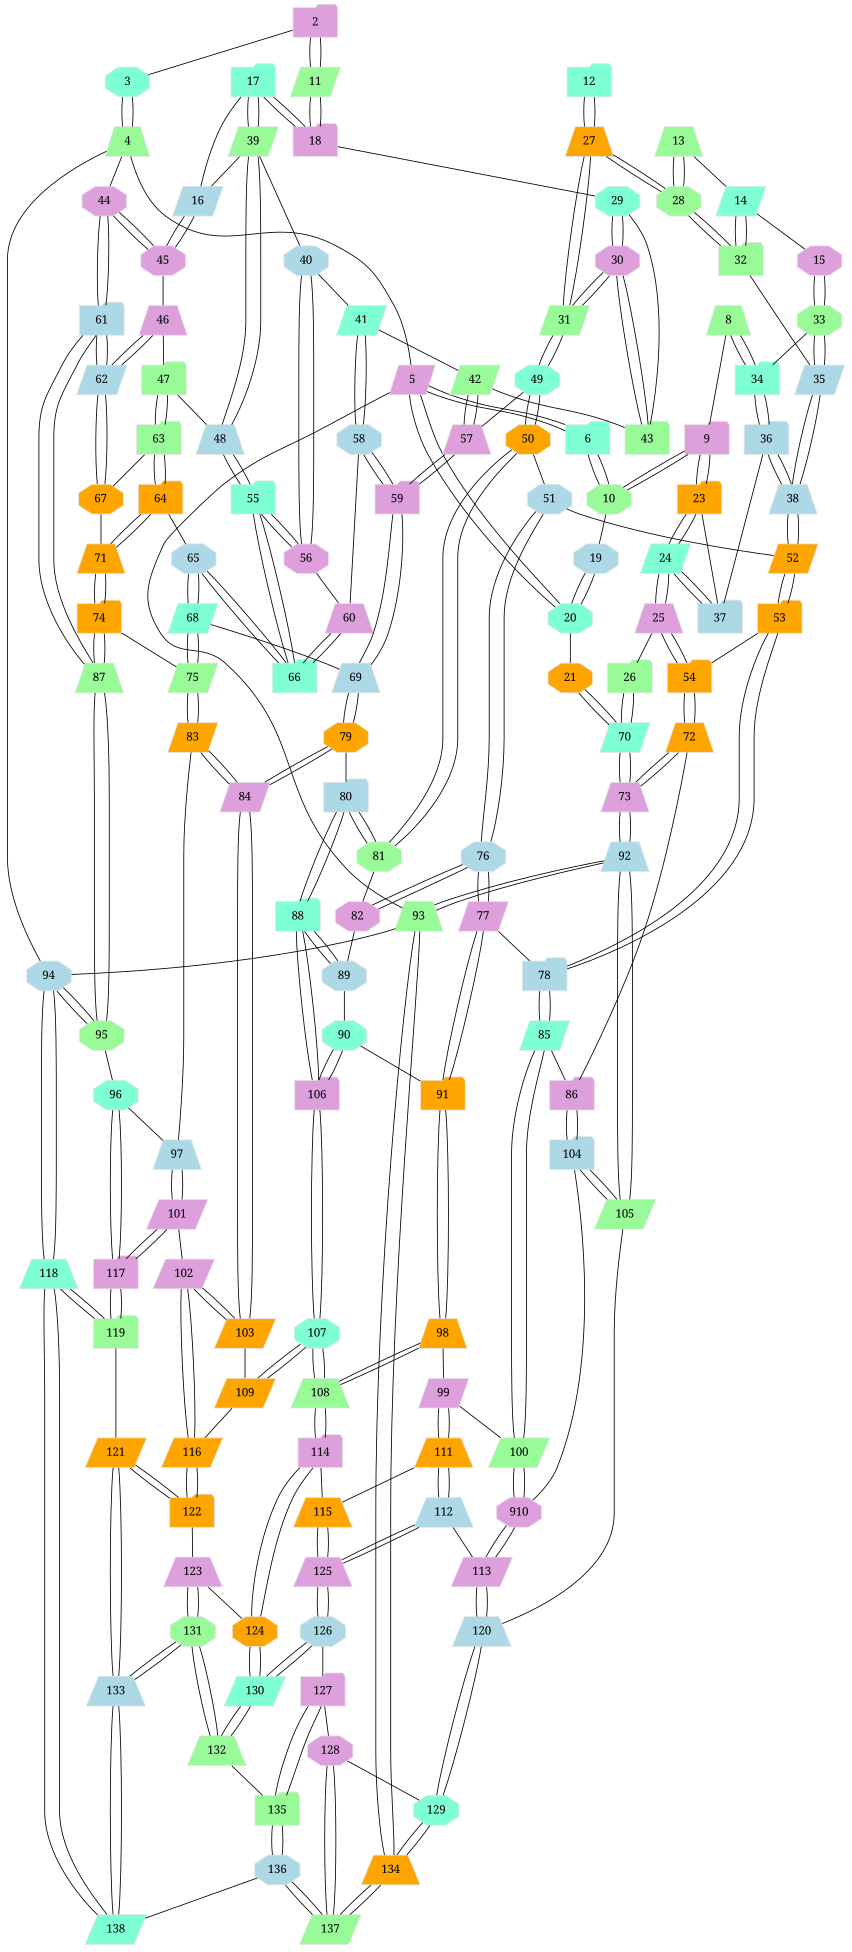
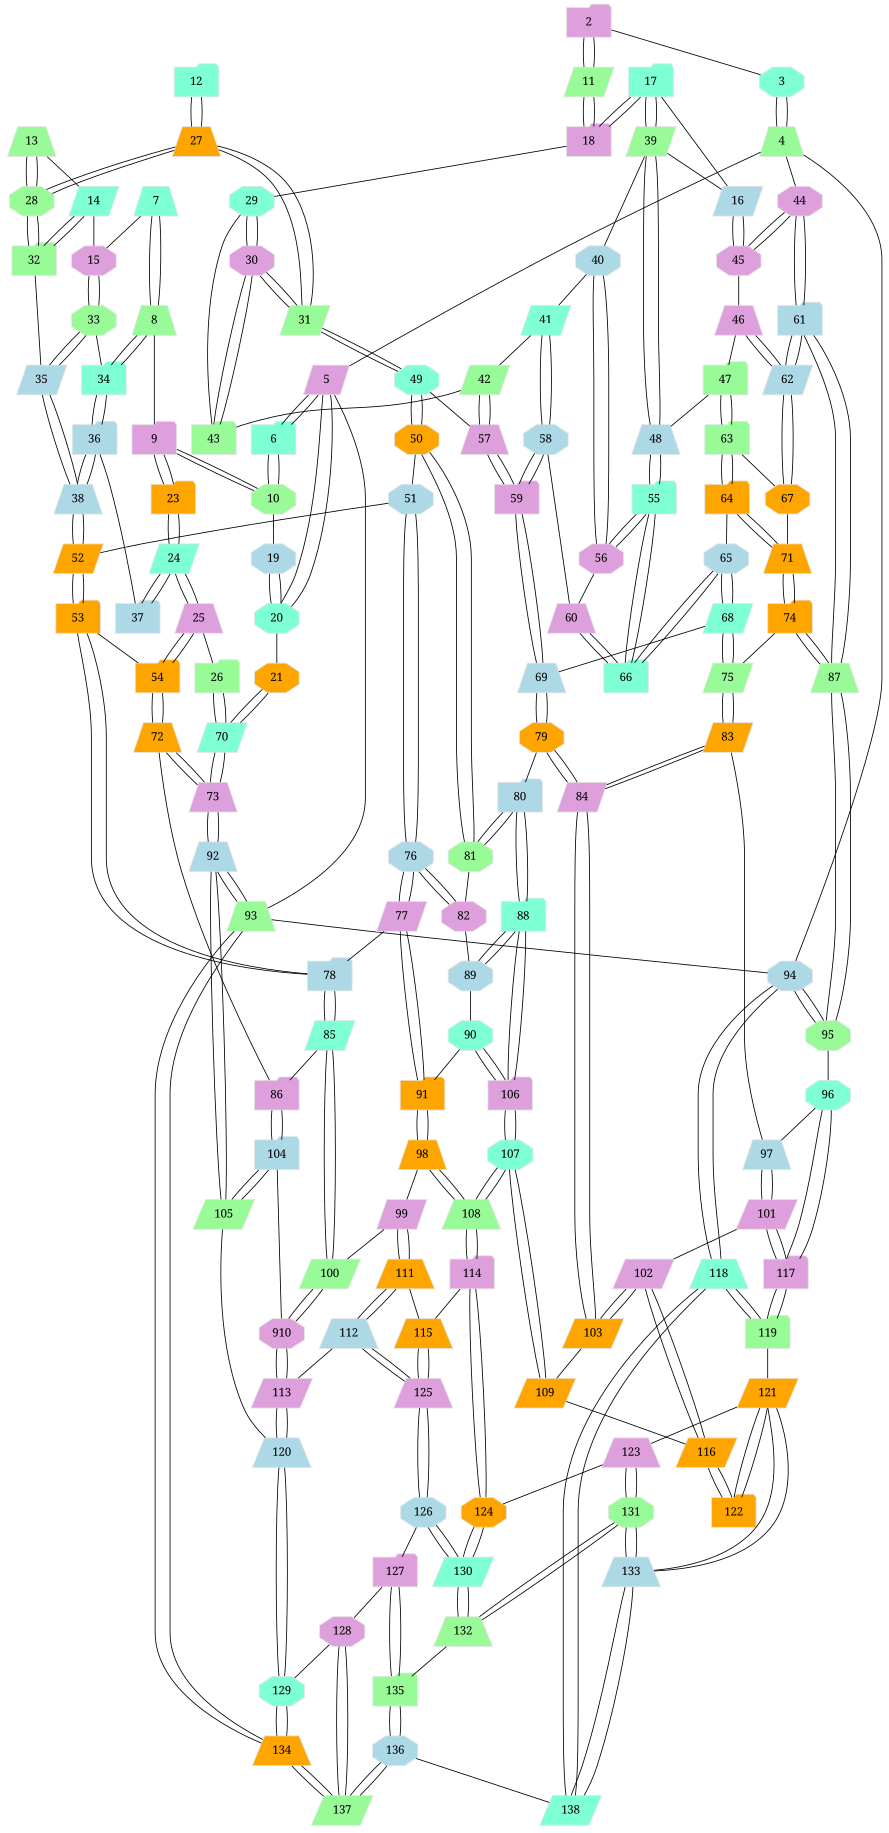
  graph {
    fontname="Noto Serif"
    node [color=gray90 fillcolor=plum fontname="Noto Serif" shape=octagon style=filled]
    edge [fontname="Noto Serif"]
    2 [shape=folder]
    3 [fillcolor=aquamarine]
    11 [fillcolor=palegreen shape=parallelogram]
+   7 [fillcolor=aquamarine shape=trapezium]
    8 [fillcolor=palegreen shape=trapezium]
    15
    4 [fillcolor=palegreen shape=trapezium]
    18 [shape=folder]
    5 [shape=parallelogram]
    44
    94 [fillcolor=lightblue]
    16 [fillcolor=lightblue shape=parallelogram]
    17 [fillcolor=aquamarine shape=folder]
    45
    6 [fillcolor=aquamarine shape=folder]
    20 [fillcolor=aquamarine]
    93 [fillcolor=palegreen shape=trapezium]
    61 [fillcolor=lightblue shape=folder]
    95 [fillcolor=palegreen]
    118 [fillcolor=aquamarine shape=trapezium]
    10 [fillcolor=palegreen]
    21 [fillcolor=orange]
    134 [fillcolor=orange shape=trapezium]
    19 [fillcolor=lightblue]
    9 [shape=folder]
    34 [fillcolor=aquamarine shape=folder]
    33 [fillcolor=palegreen]
    23 [fillcolor=orange shape=folder]
    36 [fillcolor=lightblue shape=folder]
    24 [fillcolor=aquamarine shape=parallelogram]
    37 [fillcolor=lightblue shape=folder]
    12 [fillcolor=aquamarine shape=folder]
    27 [fillcolor=orange shape=trapezium]
    29 [fillcolor=aquamarine]
    13 [fillcolor=palegreen shape=trapezium]
    14 [fillcolor=aquamarine shape=parallelogram]
    28 [fillcolor=palegreen]
    31 [fillcolor=palegreen shape=parallelogram]
    32 [fillcolor=palegreen shape=folder]
    35 [fillcolor=lightblue shape=parallelogram]
    39 [fillcolor=palegreen shape=parallelogram]
    46 [shape=trapezium]
    40 [fillcolor=lightblue]
    48 [fillcolor=lightblue shape=trapezium]
    30
    43 [fillcolor=palegreen shape=folder]
    70 [fillcolor=aquamarine shape=parallelogram]
    73 [shape=trapezium]
    26 [fillcolor=palegreen shape=folder]
    25 [shape=trapezium]
    54 [fillcolor=orange shape=folder]
    72 [fillcolor=orange shape=trapezium]
    49 [fillcolor=aquamarine]
    57 [shape=trapezium]
    50 [fillcolor=orange]
    38 [fillcolor=lightblue shape=trapezium]
    52 [fillcolor=orange shape=parallelogram]
    53 [fillcolor=orange shape=folder]
    41 [fillcolor=aquamarine shape=parallelogram]
    56
    55 [fillcolor=aquamarine shape=folder]
    42 [fillcolor=palegreen shape=parallelogram]
    58 [fillcolor=lightblue]
    60 [shape=trapezium]
    59 [shape=folder]
    62 [fillcolor=lightblue shape=parallelogram]
    87 [fillcolor=palegreen shape=trapezium]
    47 [fillcolor=palegreen shape=folder]
    63 [fillcolor=palegreen shape=folder]
    67 [fillcolor=orange]
    64 [fillcolor=orange shape=folder]
    66 [fillcolor=aquamarine shape=folder]
    51 [fillcolor=lightblue]
    81 [fillcolor=palegreen]
    76 [fillcolor=lightblue]
    82
    77 [shape=parallelogram]
    78 [fillcolor=lightblue shape=folder]
    85 [fillcolor=aquamarine shape=parallelogram]
    86 [shape=folder]
    69 [fillcolor=lightblue shape=trapezium]
    79 [fillcolor=orange]
    71 [fillcolor=orange shape=trapezium]
    65 [fillcolor=lightblue]
    68 [fillcolor=aquamarine shape=parallelogram]
    74 [fillcolor=orange shape=folder]
    75 [fillcolor=palegreen shape=parallelogram]
    83 [fillcolor=orange shape=parallelogram]
    80 [fillcolor=lightblue shape=folder]
    84 [shape=parallelogram]
    92 [fillcolor=lightblue shape=trapezium]
    104 [fillcolor=lightblue shape=folder]
    105 [fillcolor=palegreen shape=parallelogram]
    97 [fillcolor=lightblue shape=trapezium]
    91 [fillcolor=orange shape=folder]
    89 [fillcolor=lightblue]
    98 [fillcolor=orange shape=trapezium]
    100 [fillcolor=palegreen shape=parallelogram]
    88 [fillcolor=aquamarine shape=folder]
    103 [fillcolor=orange shape=parallelogram]
    106 [shape=folder]
    90 [fillcolor=aquamarine]
    101 [shape=parallelogram]
    109 [fillcolor=orange shape=parallelogram]
    n105 [label=910]
    96 [fillcolor=aquamarine]
    107 [fillcolor=aquamarine]
    99 [shape=parallelogram]
    108 [fillcolor=palegreen shape=trapezium]
    120 [fillcolor=lightblue shape=trapezium]
    137 [fillcolor=palegreen shape=parallelogram]
    119 [fillcolor=palegreen shape=folder]
    138 [fillcolor=aquamarine shape=parallelogram]
    117 [shape=folder]
    102 [shape=parallelogram]
    111 [fillcolor=orange shape=trapezium]
    114 [shape=folder]
    112 [fillcolor=lightblue shape=trapezium]
    115 [fillcolor=orange shape=trapezium]
    113 [shape=parallelogram]
    116 [fillcolor=orange shape=parallelogram]
    122 [fillcolor=orange shape=folder]
    129 [fillcolor=aquamarine]
    124 [fillcolor=orange]
    125 [shape=trapezium]
    126 [fillcolor=lightblue]
    130 [fillcolor=aquamarine shape=parallelogram]
    123 [shape=trapezium]
    121 [fillcolor=orange shape=parallelogram]
    133 [fillcolor=lightblue shape=trapezium]
    131 [fillcolor=palegreen]
    132 [fillcolor=palegreen shape=trapezium]
    127 [shape=folder]
    128
    135 [fillcolor=palegreen shape=folder]
    136 [fillcolor=lightblue]
    2 -- 3
    2 -- 11
    2 -- 11
    3 -- 4
    3 -- 4
    11 -- 18
    11 -- 18
+   7 -- 8
+   7 -- 8
+   7 -- 15
    8 -- 9
    8 -- 34
    8 -- 34
    15 -- 33
    15 -- 33
    4 -- 5
    4 -- 44
    4 -- 94
    18 -- 29
    5 -- 6
    5 -- 6
    5 -- 20
    5 -- 20
    5 -- 93
    44 -- 45
    44 -- 45
    44 -- 61
    44 -- 61
    94 -- 95
    94 -- 95
    94 -- 118
    94 -- 118
    16 -- 17
    16 -- 45
    16 -- 45
    17 -- 18
    17 -- 18
    17 -- 39
    17 -- 39
    45 -- 46
    6 -- 10
    6 -- 10
    20 -- 21
    93 -- 94
    93 -- 134
    93 -- 134
    61 -- 62
    61 -- 62
    61 -- 87
    61 -- 87
    95 -- 96
    118 -- 119
    118 -- 119
    118 -- 138
    118 -- 138
    10 -- 19
    21 -- 70
    21 -- 70
    134 -- 137
    134 -- 137
    19 -- 20
    19 -- 20
    9 -- 10
    9 -- 10
    9 -- 23
    9 -- 23
    34 -- 36
    34 -- 36
    33 -- 34
    33 -- 35
    33 -- 35
    23 -- 24
    23 -- 24
-   23 -- 37
    36 -- 37
    36 -- 38
    36 -- 38
    24 -- 37
    24 -- 37
    24 -- 25
    24 -- 25
    12 -- 27
    12 -- 27
    27 -- 28
    27 -- 28
    27 -- 31
    27 -- 31
    29 -- 30
    29 -- 30
    29 -- 43
    13 -- 14
    13 -- 28
    13 -- 28
    14 -- 15
    14 -- 32
    14 -- 32
    28 -- 32
    28 -- 32
    31 -- 49
    31 -- 49
    32 -- 35
    35 -- 38
    35 -- 38
    39 -- 16
    39 -- 40
    39 -- 48
    39 -- 48
    46 -- 62
    46 -- 62
    46 -- 47
    40 -- 41
    40 -- 56
    40 -- 56
    48 -- 55
    48 -- 55
    30 -- 31
    30 -- 31
    30 -- 43
    30 -- 43
    70 -- 73
    70 -- 73
    73 -- 92
    73 -- 92
    26 -- 70
    26 -- 70
    25 -- 26
    25 -- 54
    25 -- 54
    54 -- 72
    54 -- 72
    72 -- 73
    72 -- 73
    72 -- 86
    49 -- 57
    49 -- 50
    49 -- 50
    57 -- 59
    57 -- 59
    50 -- 51
    50 -- 81
    50 -- 81
    38 -- 52
    38 -- 52
    52 -- 53
    52 -- 53
    53 -- 54
    53 -- 78
    53 -- 78
    41 -- 42
    41 -- 58
    41 -- 58
    56 -- 60
    55 -- 56
    55 -- 56
    55 -- 66
    55 -- 66
    42 -- 43
    42 -- 57
    42 -- 57
    58 -- 60
    58 -- 59
    58 -- 59
    60 -- 66
    60 -- 66
    59 -- 69
    59 -- 69
    62 -- 67
    62 -- 67
    87 -- 95
    87 -- 95
    47 -- 48
    47 -- 63
    47 -- 63
    63 -- 67
    63 -- 64
    63 -- 64
    67 -- 71
    64 -- 71
    64 -- 71
    64 -- 65
    51 -- 52
    51 -- 76
    51 -- 76
    81 -- 82
    76 -- 82
    76 -- 82
    76 -- 77
    76 -- 77
    82 -- 89
    77 -- 78
    77 -- 91
    77 -- 91
    78 -- 85
    78 -- 85
    85 -- 86
    85 -- 100
    85 -- 100
    86 -- 104
    86 -- 104
    69 -- 79
    69 -- 79
    79 -- 80
    79 -- 84
    79 -- 84
    71 -- 74
    71 -- 74
    65 -- 66
    65 -- 66
    65 -- 68
    65 -- 68
    68 -- 69
    68 -- 75
    68 -- 75
    74 -- 87
    74 -- 87
    74 -- 75
    75 -- 83
    75 -- 83
    83 -- 84
    83 -- 84
    83 -- 97
    80 -- 81
    80 -- 81
    80 -- 88
    80 -- 88
    84 -- 103
    84 -- 103
    92 -- 93
    92 -- 93
    92 -- 105
    92 -- 105
    104 -- 105
    104 -- 105
    104 -- n105
    105 -- 120
    97 -- 101
    97 -- 101
    91 -- 98
    91 -- 98
    89 -- 90
    98 -- 99
    98 -- 108
    98 -- 108
    100 -- n105
    100 -- n105
    88 -- 89
    88 -- 89
    88 -- 106
    88 -- 106
    103 -- 109
    106 -- 107
    106 -- 107
    90 -- 91
    90 -- 106
    90 -- 106
    101 -- 117
    101 -- 117
    101 -- 102
    109 -- 116
    n105 -- 113
    n105 -- 113
    96 -- 97
    96 -- 117
    96 -- 117
    107 -- 109
    107 -- 109
    107 -- 108
    107 -- 108
    99 -- 100
    99 -- 111
    99 -- 111
    108 -- 114
    108 -- 114
    120 -- 129
    120 -- 129
    119 -- 121
    117 -- 119
    117 -- 119
    102 -- 103
    102 -- 103
    102 -- 116
    102 -- 116
    111 -- 112
    111 -- 112
    111 -- 115
    114 -- 115
    114 -- 124
    114 -- 124
    112 -- 113
    112 -- 125
    112 -- 125
    115 -- 125
    115 -- 125
    113 -- 120
    113 -- 120
    116 -- 122
    116 -- 122
-   122 -- 123
+   121 -- 123
    129 -- 134
    129 -- 134
    124 -- 130
    124 -- 130
    125 -- 126
    125 -- 126
    126 -- 130
    126 -- 130
    126 -- 127
    130 -- 132
    130 -- 132
    123 -- 124
    123 -- 131
    123 -- 131
    121 -- 122
    121 -- 122
    121 -- 133
    121 -- 133
    133 -- 138
    133 -- 138
    131 -- 133
    131 -- 133
    131 -- 132
    131 -- 132
    132 -- 135
    127 -- 128
    127 -- 135
    127 -- 135
    128 -- 137
    128 -- 137
    128 -- 129
    135 -- 136
    135 -- 136
    136 -- 137
    136 -- 137
    136 -- 138
  }
